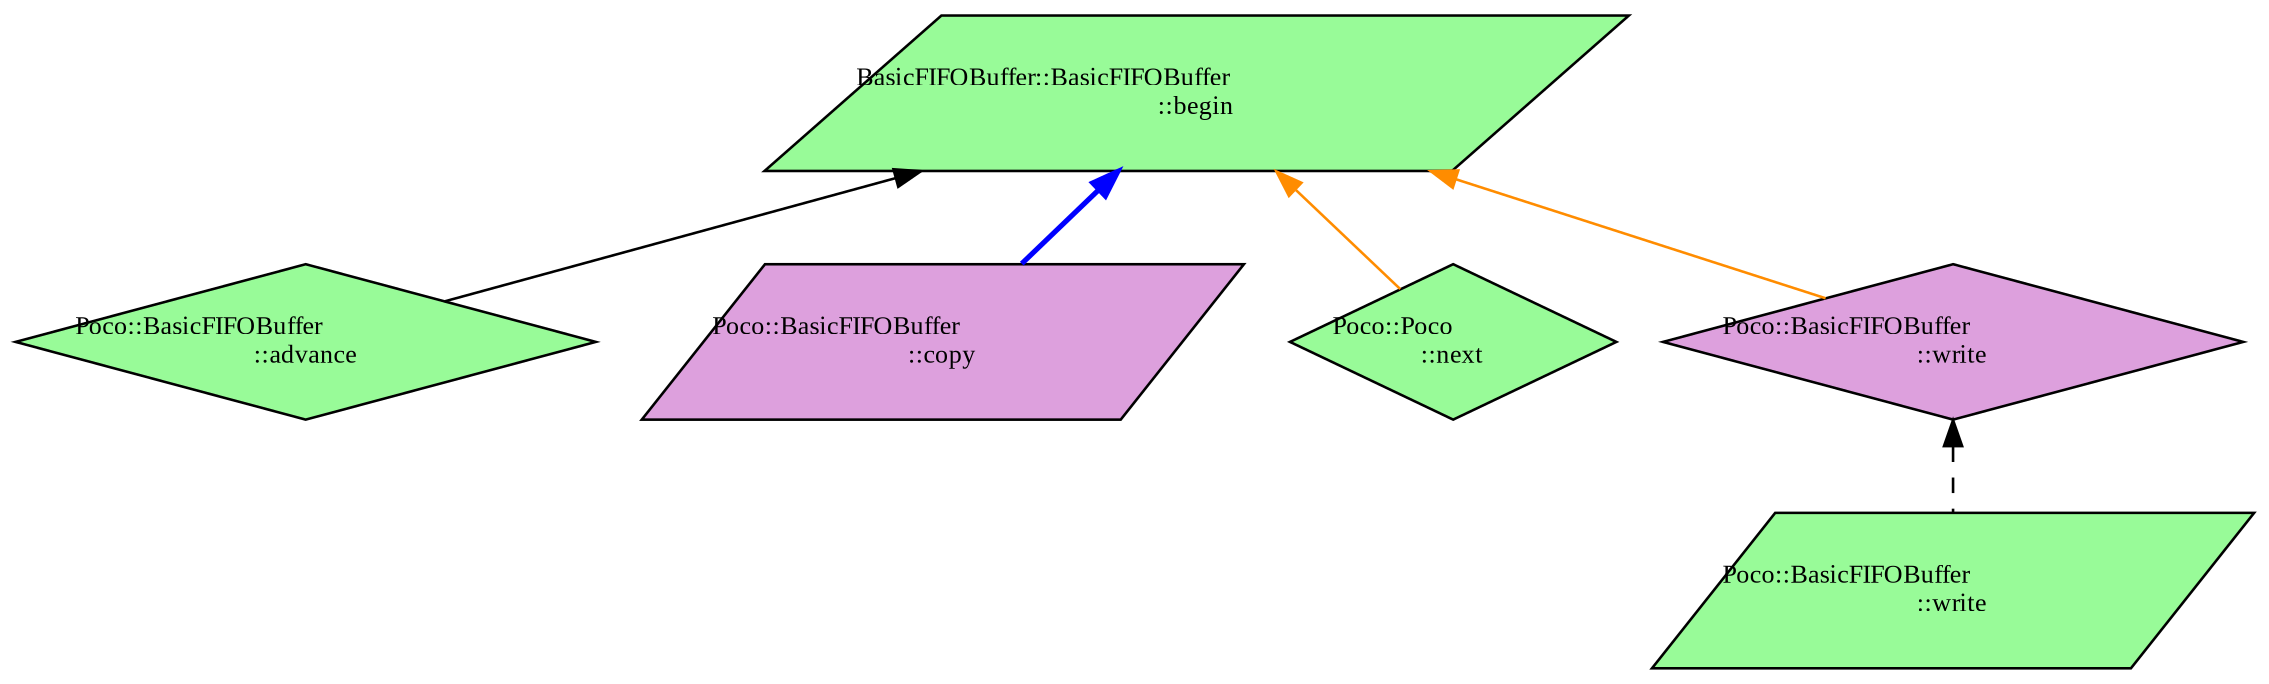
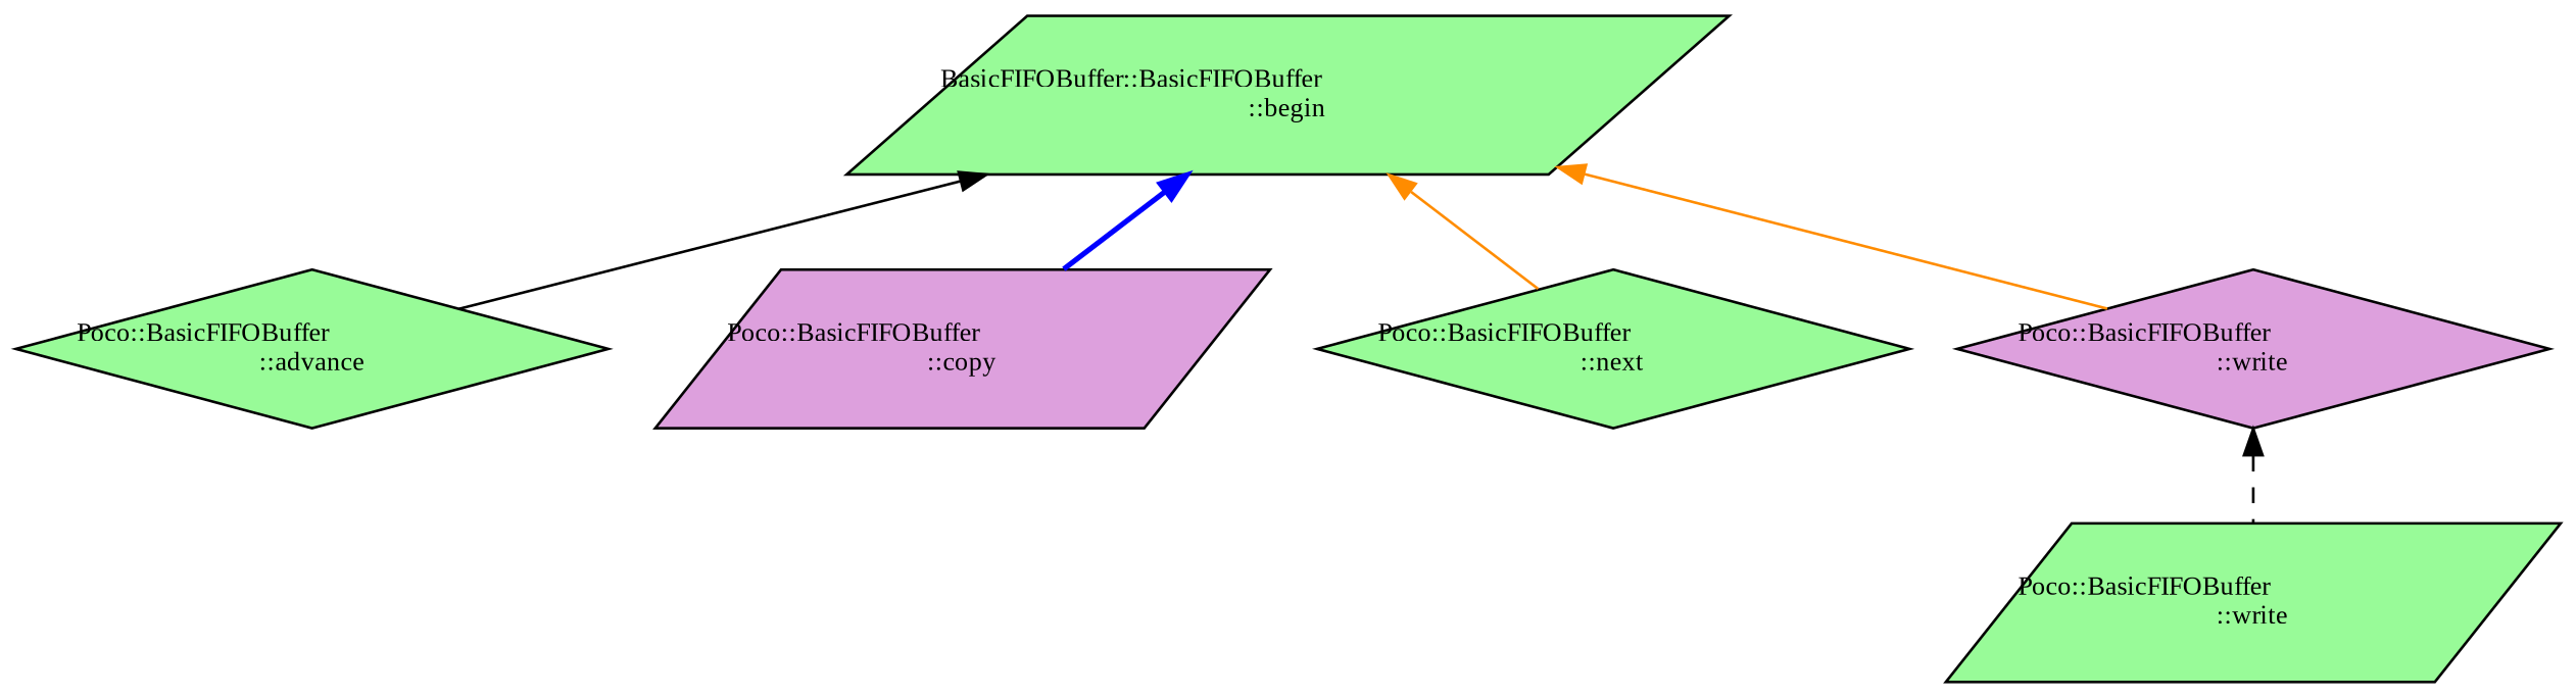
  digraph {
    fontname="Liberation Serif"
    rankdir=TB
    node [color=black fillcolor=palegreen fontname="Liberation Serif" fontsize=10 shape=parallelogram style=filled]
    edge [color=black dir=back fontname="Liberation Serif" fontsize=10 labelfontname=Helvetica labelfontsize=10 style=solid]
    n1 [fontcolor=black height=0.2 label="BasicFIFOBuffer::BasicFIFOBuffer\l::begin" width=0.4]
    n2 [height=0.2 label="Poco::BasicFIFOBuffer\l::advance" shape=diamond width=0.4]
    n3 [fillcolor=plum height=0.2 label="Poco::BasicFIFOBuffer\l::copy" width=0.4]
-   n4 [height=0.2 label="Poco::Poco\l::next" shape=diamond width=0.4]
+   n4 [height=0.2 label="Poco::BasicFIFOBuffer\l::next" shape=diamond width=0.4]
    n5 [fillcolor=plum height=0.2 label="Poco::BasicFIFOBuffer\l::write" shape=diamond width=0.4]
    n6 [height=0.2 label="Poco::BasicFIFOBuffer\l::write" width=0.4]
    n1 -> n2
    n1 -> n3 [color=blue style=bold]
    n1 -> n4 [color=darkorange]
    n1 -> n5 [color=darkorange]
    n5 -> n6 [style=dashed]
  }
